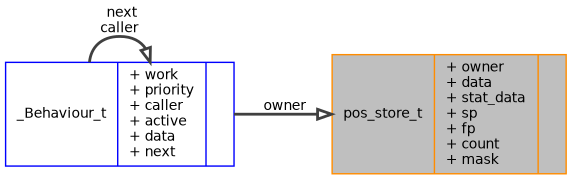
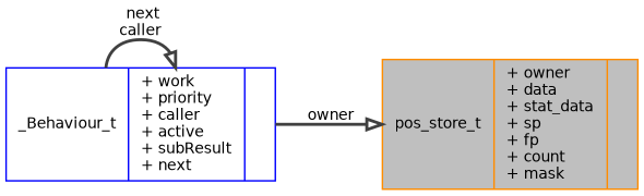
  digraph {
    rankdir=LR
    node [fontname=Helvetica fontsize=10 shape=record style=filled]
    edge [arrowhead=onormal color=grey25 fontname=Helvetica fontsize=10 labelfontname=Helvetica labelfontsize=10 style=bold]
    n1 [color=darkorange fillcolor=grey75 fontcolor=black height=0.2 label="{pos_store_t\n|+ owner\l+ data\l+ stat_data\l+ sp\l+ fp\l+ count\l+ mask\l|}" width=0.4]
-   n2 [color=blue fillcolor=white height=0.2 label="{_Behaviour_t\n|+ work\l+ priority\l+ caller\l+ active\l+ data\l+ next\l|}" width=0.4]
+   n2 [color=blue fillcolor=white height=0.2 label="{_Behaviour_t\n|+ work\l+ priority\l+ caller\l+ active\l+ subResult\l+ next\l|}" width=0.4]
    n2 -> n1 [label=" owner"]
    n2 -> n2 [label=" next\ncaller"]
  }
